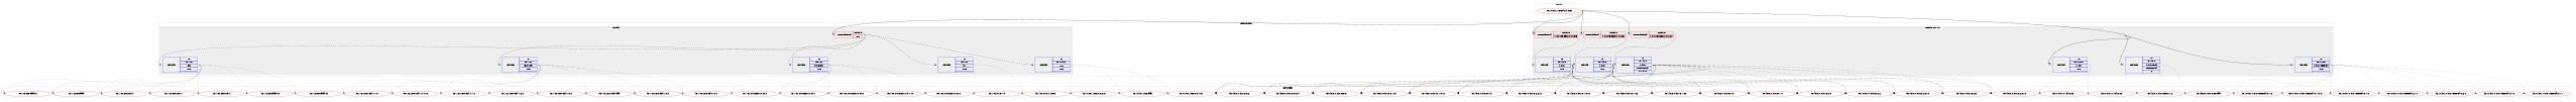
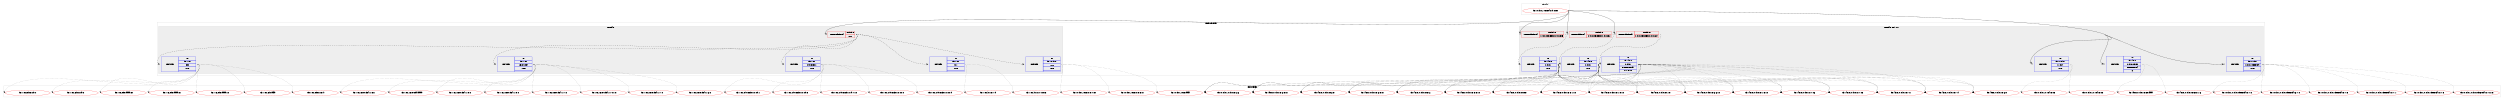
  digraph {
    compound=true
    concentrate=true
    fontname="DejaVu Sans Mono"
    fontsize=10
    newrank=true
    rankdir=TB
    ranksep=1.5
    node [color=red fontname="DejaVu Sans Mono" fontsize=10]
    edge [arrowhead=vee fontname="DejaVu Sans Mono" headport=w style=dotted tailport=e weight=100]
    n1 [label="dev-python/vcstools-0.1.38" width=4]
    n2 [color=blue label=<<TABLE BORDER="0" CELLBORDER="1" CELLSPACING="0" CELLPADDING="4" WIDTH="220"><TR><TD ROWSPAN="6" CELLPADDING="30">pack_dep</TD></TR><TR><TD WIDTH="110">no</TD></TR><TR><TD>dev-vcs</TD></TR><TR><TD>bzr</TD></TR><TR><TD>none</TD></TR><TR><TD></TD></TR></TABLE>> shape=none]
    n3 [color=blue label=<<TABLE BORDER="0" CELLBORDER="1" CELLSPACING="0" CELLPADDING="4" WIDTH="220"><TR><TD ROWSPAN="6" CELLPADDING="30">pack_dep</TD></TR><TR><TD WIDTH="110">no</TD></TR><TR><TD>dev-python</TD></TR><TR><TD>nose</TD></TR><TR><TD>none</TD></TR><TR><TD></TD></TR></TABLE>> shape=none]
    n4 [color=blue label=<<TABLE BORDER="0" CELLBORDER="1" CELLSPACING="0" CELLPADDING="4" WIDTH="220"><TR><TD ROWSPAN="6" CELLPADDING="30">pack_dep</TD></TR><TR><TD WIDTH="110">no</TD></TR><TR><TD>dev-vcs</TD></TR><TR><TD>git</TD></TR><TR><TD>none</TD></TR><TR><TD></TD></TR></TABLE>> shape=none]
    n5 [color=blue label=<<TABLE BORDER="0" CELLBORDER="1" CELLSPACING="0" CELLPADDING="4" WIDTH="220"><TR><TD ROWSPAN="6" CELLPADDING="30">pack_dep</TD></TR><TR><TD WIDTH="110">no</TD></TR><TR><TD>dev-vcs</TD></TR><TR><TD>mercurial</TD></TR><TR><TD>none</TD></TR><TR><TD></TD></TR></TABLE>> shape=none]
    n6 [color=blue label=<<TABLE BORDER="0" CELLBORDER="1" CELLSPACING="0" CELLPADDING="4" WIDTH="220"><TR><TD ROWSPAN="6" CELLPADDING="30">pack_dep</TD></TR><TR><TD WIDTH="110">no</TD></TR><TR><TD>dev-vcs</TD></TR><TR><TD>subversion</TD></TR><TR><TD>none</TD></TR><TR><TD></TD></TR></TABLE>> shape=none]
    n7 [label=<<TABLE BORDER="0" CELLBORDER="1" CELLSPACING="0" CELLPADDING="4"><TR><TD ROWSPAN="3" CELLPADDING="10">use_conditional</TD></TR><TR><TD>positive</TD></TR><TR><TD>test</TD></TR></TABLE>> shape=none]
    n8 [color=blue label=<<TABLE BORDER="0" CELLBORDER="1" CELLSPACING="0" CELLPADDING="4" WIDTH="220"><TR><TD ROWSPAN="6" CELLPADDING="30">pack_dep</TD></TR><TR><TD WIDTH="110">no</TD></TR><TR><TD>dev-lang</TD></TR><TR><TD>python</TD></TR><TR><TD>greaterequal</TD></TR><TR><TD>2.7.5-r2</TD></TR></TABLE>> shape=none]
    n9 [label=<<TABLE BORDER="0" CELLBORDER="1" CELLSPACING="0" CELLPADDING="4"><TR><TD ROWSPAN="3" CELLPADDING="10">use_conditional</TD></TR><TR><TD>positive</TD></TR><TR><TD>python_targets_python2_7</TD></TR></TABLE>> shape=none]
    n10 [color=blue label=<<TABLE BORDER="0" CELLBORDER="1" CELLSPACING="0" CELLPADDING="4" WIDTH="220"><TR><TD ROWSPAN="6" CELLPADDING="30">pack_dep</TD></TR><TR><TD WIDTH="110">no</TD></TR><TR><TD>dev-lang</TD></TR><TR><TD>python</TD></TR><TR><TD>none</TD></TR><TR><TD></TD></TR></TABLE>> shape=none]
    n11 [label=<<TABLE BORDER="0" CELLBORDER="1" CELLSPACING="0" CELLPADDING="4"><TR><TD ROWSPAN="3" CELLPADDING="10">use_conditional</TD></TR><TR><TD>positive</TD></TR><TR><TD>python_targets_python3_4</TD></TR></TABLE>> shape=none]
    n12 [color=blue label=<<TABLE BORDER="0" CELLBORDER="1" CELLSPACING="0" CELLPADDING="4" WIDTH="220"><TR><TD ROWSPAN="6" CELLPADDING="30">pack_dep</TD></TR><TR><TD WIDTH="110">no</TD></TR><TR><TD>dev-lang</TD></TR><TR><TD>python</TD></TR><TR><TD>none</TD></TR><TR><TD></TD></TR></TABLE>> shape=none]
    n13 [label=<<TABLE BORDER="0" CELLBORDER="1" CELLSPACING="0" CELLPADDING="4"><TR><TD ROWSPAN="3" CELLPADDING="10">use_conditional</TD></TR><TR><TD>positive</TD></TR><TR><TD>python_targets_python3_5</TD></TR></TABLE>> shape=none]
    n14 [color=blue label=<<TABLE BORDER="0" CELLBORDER="1" CELLSPACING="0" CELLPADDING="4" WIDTH="220"><TR><TD ROWSPAN="6" CELLPADDING="30">pack_dep</TD></TR><TR><TD WIDTH="110">no</TD></TR><TR><TD>dev-lang</TD></TR><TR><TD>python-exec</TD></TR><TR><TD>greaterequal</TD></TR><TR><TD>2</TD></TR></TABLE>> shape=none]
    n15 [color=blue label=<<TABLE BORDER="0" CELLBORDER="1" CELLSPACING="0" CELLPADDING="4" WIDTH="220"><TR><TD ROWSPAN="6" CELLPADDING="30">pack_dep</TD></TR><TR><TD WIDTH="110">no</TD></TR><TR><TD>dev-python</TD></TR><TR><TD>python-dateutil</TD></TR><TR><TD>none</TD></TR><TR><TD></TD></TR></TABLE>> shape=none]
    n16 [color=blue label=<<TABLE BORDER="0" CELLBORDER="1" CELLSPACING="0" CELLPADDING="4" WIDTH="220"><TR><TD ROWSPAN="6" CELLPADDING="30">pack_dep</TD></TR><TR><TD WIDTH="110">no</TD></TR><TR><TD>dev-python</TD></TR><TR><TD>pyyaml</TD></TR><TR><TD>none</TD></TR><TR><TD></TD></TR></TABLE>> shape=none]
    n17 [label="dev-python/nose-1.3.5-r1" width=4]
    n18 [label="dev-python/nose-1.3.7-r3" width=4]
    n19 [label="dev-python/nose-9999" width=4]
    n20 [label="dev-vcs/git-2.19.2" width=4]
    n21 [label="dev-vcs/git-2.20.1" width=4]
    n22 [label="dev-vcs/git-2.21.0" width=4]
    n23 [label="dev-vcs/git-9999" width=4]
    n24 [label="dev-vcs/git-9999-r1" width=4]
    n25 [label="dev-vcs/git-9999-r2" width=4]
    n26 [label="dev-vcs/git-9999-r3" width=4]
    n27 [label="dev-vcs/bzr-2.7.0" width=4]
    n28 [label="dev-vcs/bzr-2.7.1_pre" width=4]
    n29 [label="dev-vcs/mercurial-4.5.2" width=4]
    n30 [label="dev-vcs/mercurial-4.6.2" width=4]
    n31 [label="dev-vcs/mercurial-4.7.1" width=4]
    n32 [label="dev-vcs/mercurial-4.7.1-r1" width=4]
    n33 [label="dev-vcs/mercurial-4.7.2" width=4]
    n34 [label="dev-vcs/mercurial-4.8.1" width=4]
    n35 [label="dev-vcs/mercurial-4.8.2" width=4]
    n36 [label="dev-vcs/mercurial-9999" width=4]
    n37 [label="dev-vcs/subversion-1.10.3" width=4]
    n38 [label="dev-vcs/subversion-1.10.4" width=4]
    n39 [label="dev-vcs/subversion-1.11.0" width=4]
    n40 [label="dev-vcs/subversion-1.11.1" width=4]
    n41 [label="dev-vcs/subversion-1.9.7-r1" width=4]
    n42 [label="dev-lang/python-2.7.15" width=4]
    n43 [label="dev-lang/python-2.7.16" width=4]
    n44 [label="dev-lang/python-3.4.5-r1" width=4]
    n45 [label="dev-lang/python-3.6.6-r1" width=4]
    n46 [label="dev-lang/python-3.4.8" width=4]
    n47 [label="dev-lang/python-3.4.8-r1" width=4]
    n48 [label="dev-lang/python-3.5.4-r1" width=4]
    n49 [label="dev-lang/python-3.5.5" width=4]
    n50 [label="dev-lang/python-3.5.5-r1" width=4]
    n51 [label="dev-lang/python-3.5.6" width=4]
    n52 [label="dev-lang/python-3.6.3-r1" width=4]
    n53 [label="dev-lang/python-3.6.5" width=4]
    n54 [label="dev-lang/python-3.6.5-r1" width=4]
    n55 [label="dev-python/python-3.6.6" width=4]
    n56 [label="dev-lang/python-3.6.8" width=4]
    n57 [label="dev-lang/python-3.7.0" width=4]
    n58 [label="dev-lang/python-3.7.2" width=4]
    n59 [label="dev-lang/python-exec-2.4.6" width=4]
    n60 [label="dev-lang/python-exec-9999" width=4]
-   n61 [label="dev-python/python-dateutil-2.6.1" width=4]
    n62 [label="dev-python/python-dateutil-6.7.1" width=4]
    n63 [label="dev-python/python-dateutil-2.7.2" width=4]
    n64 [label="dev-python/python-dateutil-2.7.2-r1" width=4]
    n65 [label="dev-python/python-dateutil-2.7.3" width=4]
    n66 [label="dev-python/python-dateutil-2.7.4" width=4]
    n67 [label="dev-python/python-dateutil-2.7.5" width=4]
    n68 [label="dev-python/pyyaml-3.12" width=4]
    n69 [label="dev-python/pyyaml-3.13" width=4]
    subgraph cluster_1 {
      color=gray
      label=<<i>ebuild</i>>
      rank=same
      n1
    }
    subgraph cluster_2 {
      color=gray
      label=<<i>dependencies</i>>
      subgraph cluster_3 {
        color=gray
        fillcolor="#eeeeee"
        label=<<i>compile</i>>
        style=filled
        subgraph sub_4 {
          color=gray
          fillcolor="#eeeeee"
          label=<<i>compile</i>>
          style=filled
          n7
          subgraph sub_5 {
            color=gray
            fillcolor="#eeeeee"
            label=<<i>compile</i>>
            style=filled
            n2
          }
          subgraph sub_6 {
            color=gray
            fillcolor="#eeeeee"
            label=<<i>compile</i>>
            style=filled
            n3
          }
          subgraph sub_7 {
            color=gray
            fillcolor="#eeeeee"
            label=<<i>compile</i>>
            style=filled
            n4
          }
          subgraph sub_8 {
            color=gray
            fillcolor="#eeeeee"
            label=<<i>compile</i>>
            style=filled
            n5
          }
          subgraph sub_9 {
            color=gray
            fillcolor="#eeeeee"
            label=<<i>compile</i>>
            style=filled
            n6
          }
        }
      }
      subgraph cluster_10 {
        color=gray
        fillcolor="#eeeeee"
        label=<<i>compile and run</i>>
        style=filled
        subgraph sub_11 {
          color=gray
          fillcolor="#eeeeee"
          label=<<i>compile and run</i>>
          style=filled
          n9
          subgraph sub_12 {
            color=gray
            fillcolor="#eeeeee"
            label=<<i>compile and run</i>>
            style=filled
            n8
          }
        }
        subgraph sub_13 {
          color=gray
          fillcolor="#eeeeee"
          label=<<i>compile and run</i>>
          style=filled
          n11
          subgraph sub_14 {
            color=gray
            fillcolor="#eeeeee"
            label=<<i>compile and run</i>>
            style=filled
            n10
          }
        }
        subgraph sub_15 {
          color=gray
          fillcolor="#eeeeee"
          label=<<i>compile and run</i>>
          style=filled
          n13
          subgraph sub_16 {
            color=gray
            fillcolor="#eeeeee"
            label=<<i>compile and run</i>>
            style=filled
            n12
          }
        }
        subgraph sub_17 {
          color=gray
          fillcolor="#eeeeee"
          label=<<i>compile and run</i>>
          style=filled
          n14
        }
        subgraph sub_18 {
          color=gray
          fillcolor="#eeeeee"
          label=<<i>compile and run</i>>
          style=filled
          n15
        }
        subgraph sub_19 {
          color=gray
          fillcolor="#eeeeee"
          label=<<i>compile and run</i>>
          style=filled
          n16
        }
      }
      subgraph cluster_20 {
        color=gray
        fillcolor="#eeeeee"
        label=<<i>run</i>>
        style=filled
      }
    }
    subgraph cluster_21 {
      color=gray
      label=<<i>candidates</i>>
      rank=same
      subgraph sub_22 {
        color=black
        label=<<i>candidates</i>>
        nodesep=1
        rank=same
        n17
        n18
        n19
      }
      subgraph sub_23 {
        color=black
        label=<<i>candidates</i>>
        nodesep=1
        rank=same
        n20
        n21
        n22
        n23
        n24
        n25
        n26
      }
      subgraph sub_24 {
        color=black
        label=<<i>candidates</i>>
        nodesep=1
        rank=same
        n27
        n28
      }
      subgraph sub_25 {
        color=black
        label=<<i>candidates</i>>
        nodesep=1
        rank=same
        n29
        n30
        n31
        n32
        n33
        n34
        n35
        n36
      }
      subgraph sub_26 {
        color=black
        label=<<i>candidates</i>>
        nodesep=1
        rank=same
        n37
        n38
        n39
        n40
        n41
      }
      subgraph sub_27 {
        color=black
        label=<<i>candidates</i>>
        nodesep=1
        rank=same
        n42
        n43
        n44
        n45
        n46
        n47
        n48
        n49
        n50
        n51
        n52
        n53
        n54
        n55
        n56
        n57
        n58
      }
      subgraph sub_28 {
        color=black
        label=<<i>candidates</i>>
        nodesep=1
        rank=same
        n42
        n43
        n44
        n45
        n46
        n47
        n48
        n49
        n50
        n51
        n52
        n53
        n54
        n55
        n56
        n57
        n58
      }
      subgraph sub_29 {
        color=black
        label=<<i>candidates</i>>
        nodesep=1
        rank=same
        n42
        n43
        n44
        n45
        n46
        n47
        n48
        n49
        n50
        n51
        n52
        n53
        n54
        n55
        n56
        n57
        n58
      }
      subgraph sub_30 {
        color=black
        label=<<i>candidates</i>>
        nodesep=1
        rank=same
        n59
        n60
      }
      subgraph sub_31 {
        color=black
        label=<<i>candidates</i>>
        nodesep=1
        rank=same
-       n61
        n62
        n63
        n64
        n65
        n66
        n67
      }
      subgraph sub_32 {
        color=black
        label=<<i>candidates</i>>
        nodesep=1
        rank=same
        n68
        n69
      }
    }
    n1 -> n7 [style=solid weight=20]
    n1 -> n9 [arrowhead=odotvee style=solid weight=20]
    n1 -> n11 [arrowhead=odotvee style=solid weight=20]
    n1 -> n13 [arrowhead=odotvee style=solid weight=20]
    n1 -> n14 [arrowhead=odotvee style=solid weight=20]
    n1 -> n15 [arrowhead=odotvee style=solid weight=20]
    n1 -> n16 [arrowhead=odotvee style=solid weight=20]
    n2 -> n27
    n2 -> n28
    n3 -> n17
    n3 -> n18
    n3 -> n19
    n4 -> n20
    n4 -> n21
    n4 -> n22
    n4 -> n23
    n4 -> n24
    n4 -> n25
    n4 -> n26
    n5 -> n29
    n5 -> n30
    n5 -> n31
    n5 -> n32
    n5 -> n33
    n5 -> n34
    n5 -> n35
    n5 -> n36
    n6 -> n37
    n6 -> n38
    n6 -> n39
    n6 -> n40
    n6 -> n41
    n7 -> n2 [style=dashed weight=20]
    n7 -> n3 [style=dashed weight=20]
    n7 -> n4 [style=dashed weight=20]
    n7 -> n5 [style=dashed weight=20]
    n7 -> n6 [style=dashed weight=20]
    n8 -> n42
    n8 -> n43
    n8 -> n44
    n8 -> n45
    n8 -> n46
    n8 -> n47
    n8 -> n48
    n8 -> n49
    n8 -> n50
    n8 -> n51
    n8 -> n52
    n8 -> n53
    n8 -> n54
    n8 -> n55
    n8 -> n56
    n8 -> n57
    n8 -> n58
    n9 -> n8 [style=dashed weight=20]
    n10 -> n42
    n10 -> n43
    n10 -> n44
    n10 -> n45
    n10 -> n46
    n10 -> n47
    n10 -> n48
    n10 -> n49
    n10 -> n50
    n10 -> n51
    n10 -> n52
    n10 -> n53
    n10 -> n54
    n10 -> n55
    n10 -> n56
    n10 -> n57
    n10 -> n58
    n11 -> n10 [style=dashed weight=20]
    n12 -> n42
    n12 -> n43
    n12 -> n44
    n12 -> n45
    n12 -> n46
    n12 -> n47
    n12 -> n48
    n12 -> n49
    n12 -> n50
    n12 -> n51
    n12 -> n52
    n12 -> n53
    n12 -> n54
    n12 -> n55
    n12 -> n56
    n12 -> n57
    n12 -> n58
    n13 -> n12 [style=dashed weight=20]
    n14 -> n59
    n14 -> n60
-   n15 -> n61
    n15 -> n62
    n15 -> n63
    n15 -> n64
    n15 -> n65
    n15 -> n66
    n15 -> n67
    n16 -> n68
    n16 -> n69
  }
